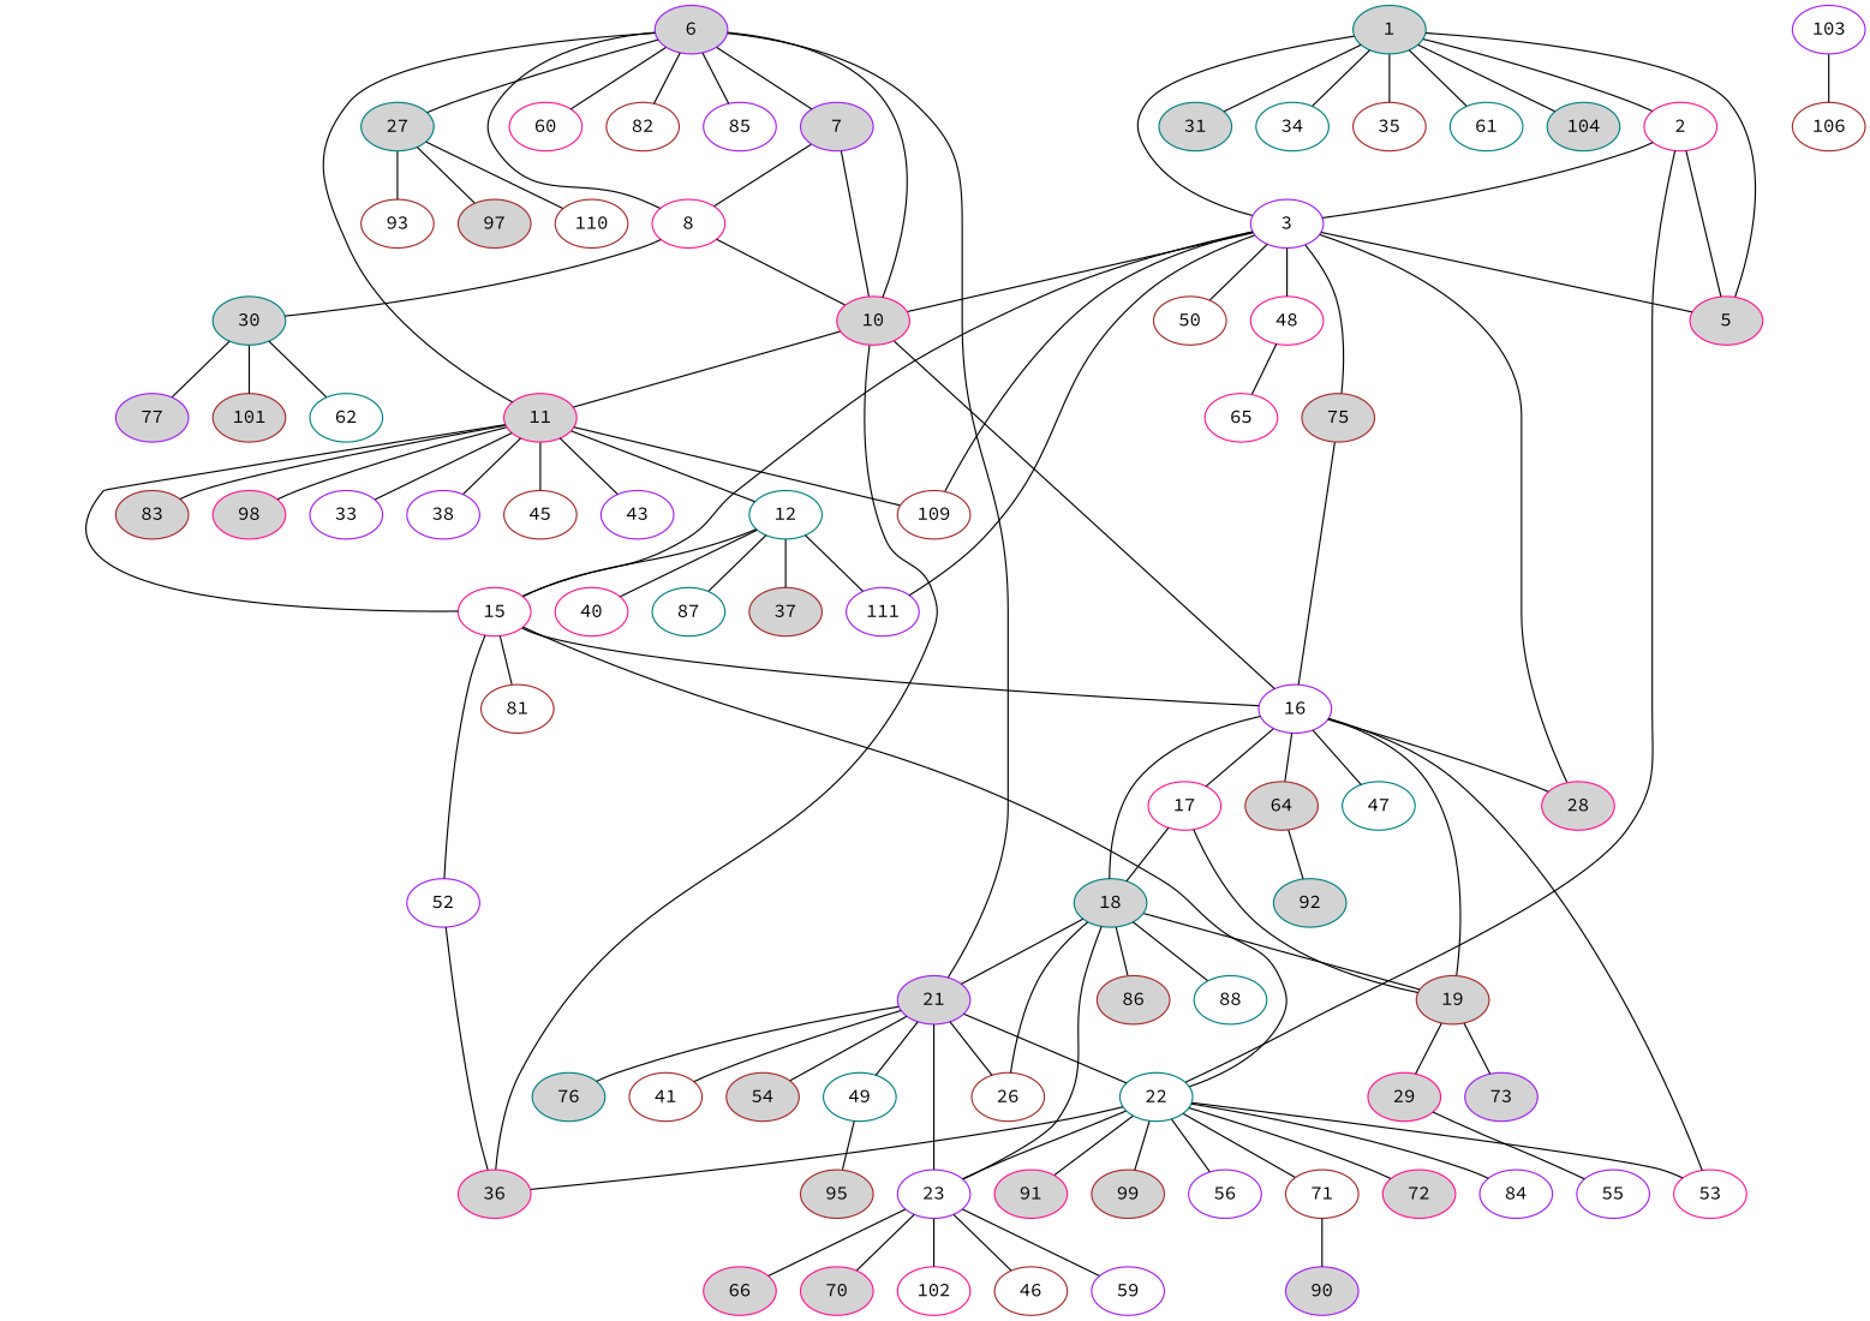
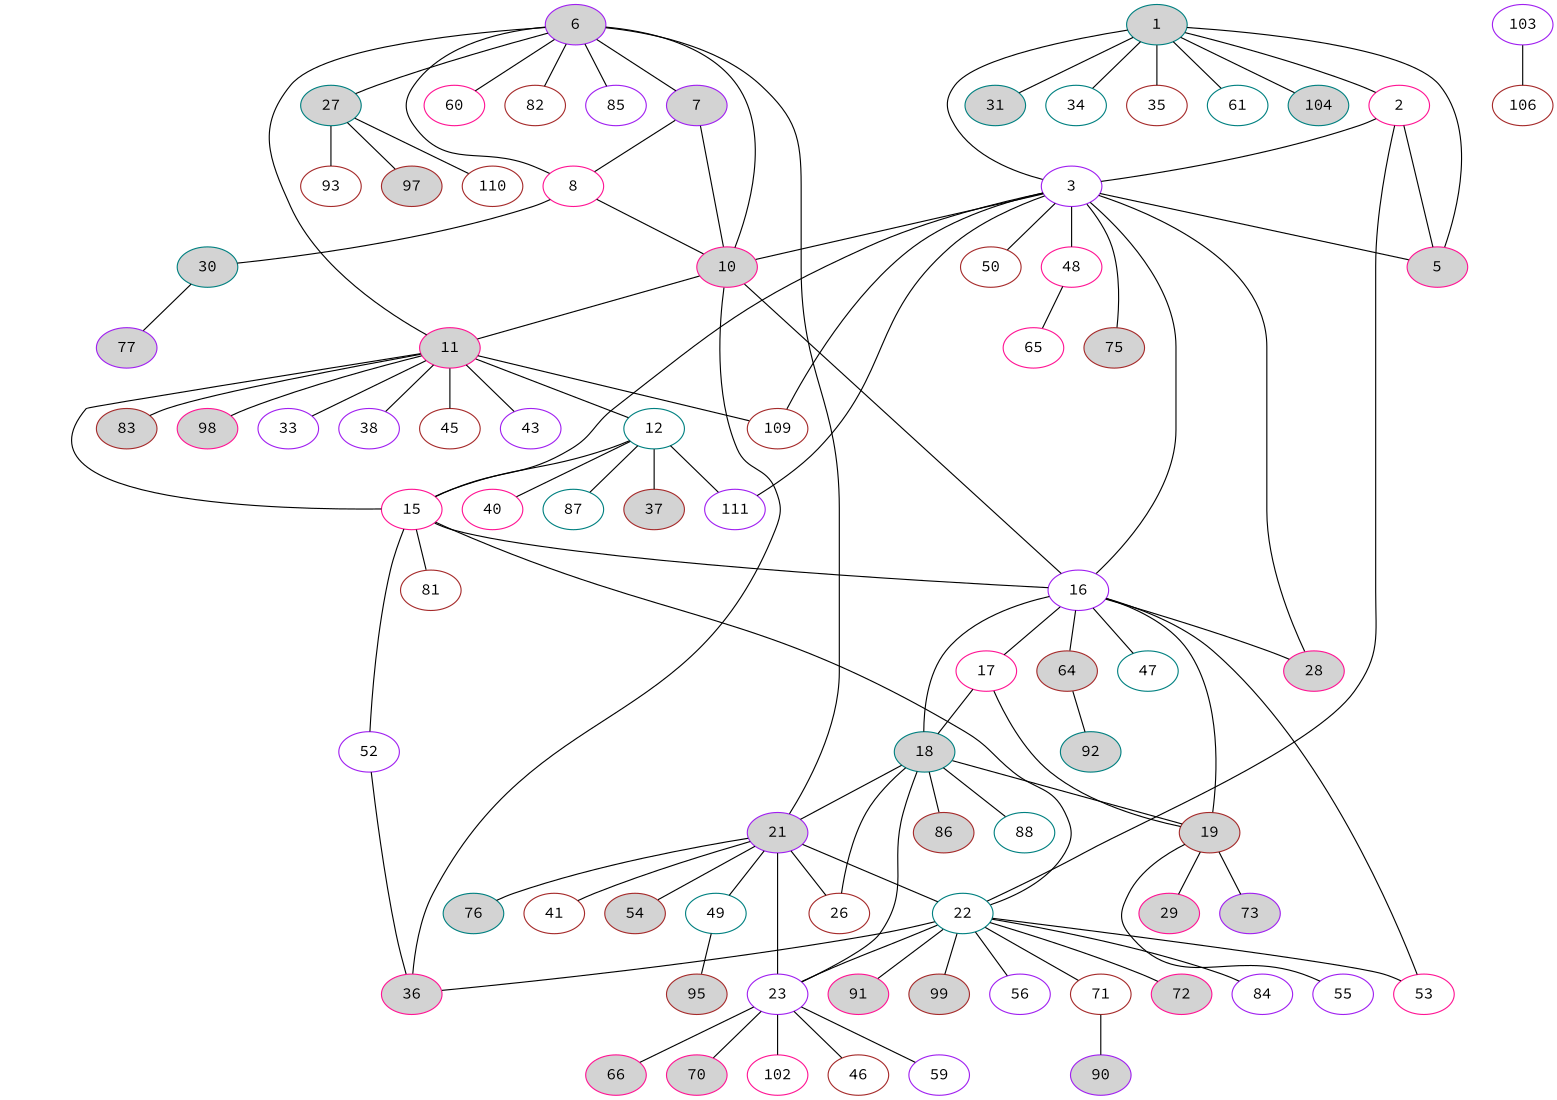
  graph {
    fontname="Source Code Pro"
    node [color=brown fillcolor=white fontname="Source Code Pro" style=filled]
    edge [fontname="Source Code Pro"]
    1 [color=teal fillcolor=lightgrey super="+89"]
    2 [color=deeppink]
    3 [color=purple super="+4"]
    5 [color=deeppink fillcolor=lightgrey super="+32"]
    31 [color=teal fillcolor=lightgrey]
    34 [color=teal]
    35
    61 [color=teal]
    104 [color=teal fillcolor=lightgrey]
    22 [color=teal super="+24"]
    10 [color=deeppink fillcolor=lightgrey super="+36"]
    15 [color=deeppink super="+39"]
    16 [color=purple super="+20"]
    28 [color=deeppink fillcolor=lightgrey super="+78"]
    48 [color=deeppink]
    n16 [label=50]
    75 [fillcolor=lightgrey]
    109
    111 [color=purple]
    n20 [color=deeppink fillcolor=lightgrey label=36 super="+107"]
    53 [color=deeppink super="+80"]
    23 [color=purple super="+25"]
    56 [color=purple]
    71
    72 [color=deeppink fillcolor=lightgrey super="+74"]
    84 [color=purple]
    91 [color=deeppink fillcolor=lightgrey]
    99 [fillcolor=lightgrey]
    11 [color=deeppink fillcolor=lightgrey super="+13"]
    52 [color=purple super="+108"]
    81
    17 [color=deeppink super="+94"]
    18 [color=teal fillcolor=lightgrey super="+44"]
    19 [fillcolor=lightgrey super="+43"]
    47 [color=teal]
    64 [fillcolor=lightgrey]
    65 [color=deeppink]
    6 [color=purple fillcolor=lightgrey super="+9"]
    7 [color=purple fillcolor=lightgrey]
    8 [color=deeppink super="+68"]
    21 [color=purple fillcolor=lightgrey super="+69"]
    27 [color=teal fillcolor=lightgrey super="+67"]
    60 [color=deeppink super="+88"]
    82
    85 [color=purple super="+105"]
    30 [color=teal fillcolor=lightgrey super="+112"]
    12 [color=teal super="+14"]
    33 [color=purple super="+42"]
    38 [color=purple]
    45 [super="+57"]
    n51 [color=purple label=43]
    83 [fillcolor=lightgrey]
    98 [color=deeppink fillcolor=lightgrey]
    26 [super="+79"]
    41
    49 [color=teal]
    54 [fillcolor=lightgrey]
    76 [color=teal fillcolor=lightgrey]
    93
    97 [fillcolor=lightgrey]
    110
-   62 [color=teal super="+100"]
    77 [color=purple fillcolor=lightgrey]
-   101 [fillcolor=lightgrey]
    37 [fillcolor=lightgrey]
    40 [color=deeppink super="+50"]
    87 [color=teal]
    n68 [color=teal label=88]
    86 [fillcolor=lightgrey]
    29 [color=deeppink fillcolor=lightgrey]
    55 [color=purple]
    73 [color=purple fillcolor=lightgrey]
    92 [color=teal fillcolor=lightgrey]
    46
    59 [color=purple]
    66 [color=deeppink fillcolor=lightgrey]
    70 [color=deeppink fillcolor=lightgrey]
    102 [color=deeppink]
    95 [fillcolor=lightgrey]
    103 [color=purple]
    106
    90 [color=purple fillcolor=lightgrey]
    1 -- 2
    1 -- 3 [weight=2]
    1 -- 5
    1 -- 31
    1 -- 34
    1 -- 35
    1 -- 61
    1 -- 104
    2 -- 3 [weight=2]
    2 -- 5
    2 -- 22
    3 -- 5 [weight=2]
    3 -- 10
    3 -- 15
-   75 -- 16
+   3 -- 16
    3 -- 28
    3 -- 48
    3 -- n16
    3 -- 75
    3 -- 109
    3 -- 111
    22 -- n20
    22 -- 53
    22 -- 23 [weight=4]
    22 -- 56
    22 -- 71
    22 -- 72
    22 -- 84
    22 -- 91
    22 -- 99
    10 -- 16
    10 -- n20
    10 -- 11
    15 -- 22
    15 -- 16
    15 -- 52
    15 -- 81
    16 -- 28
    16 -- 53
    16 -- 17 [weight=2]
    16 -- 18 [weight=2]
    16 -- 19 [weight=2]
    16 -- 47
    16 -- 64
    48 -- 65
    23 -- 46
    23 -- 59
    23 -- 66
    23 -- 70
    23 -- 102
    71 -- 90
    11 -- 15 [weight=2]
    11 -- 109
    11 -- 12 [weight=4]
    11 -- 33
    11 -- 38
    11 -- 45
    11 -- n51
    11 -- 83
    11 -- 98
    52 -- n20
    17 -- 18
    17 -- 19
    18 -- 23
    18 -- 19
    18 -- 21
    18 -- 26
    18 -- n68
    18 -- 86
    19 -- 29
-   29 -- 55
+   19 -- 55
    19 -- 73
    64 -- 92
    6 -- 10 [weight=2]
    6 -- 11
    6 -- 7 [weight=2]
    6 -- 8 [weight=2]
    6 -- 21
    6 -- 27
    6 -- 60
    6 -- 82
    6 -- 85
    7 -- 10
    7 -- 8
    8 -- 10
    8 -- 30
    21 -- 22 [weight=2]
    21 -- 23 [weight=2]
    21 -- 26
    21 -- 41
    21 -- 49
    21 -- 54
    21 -- 76
    27 -- 93
    27 -- 97
    27 -- 110
-   30 -- 62
    30 -- 77
-   30 -- 101
    12 -- 15 [weight=2]
    12 -- 111
    12 -- 37
    12 -- 40
    12 -- 87
    49 -- 95
    103 -- 106
  }
